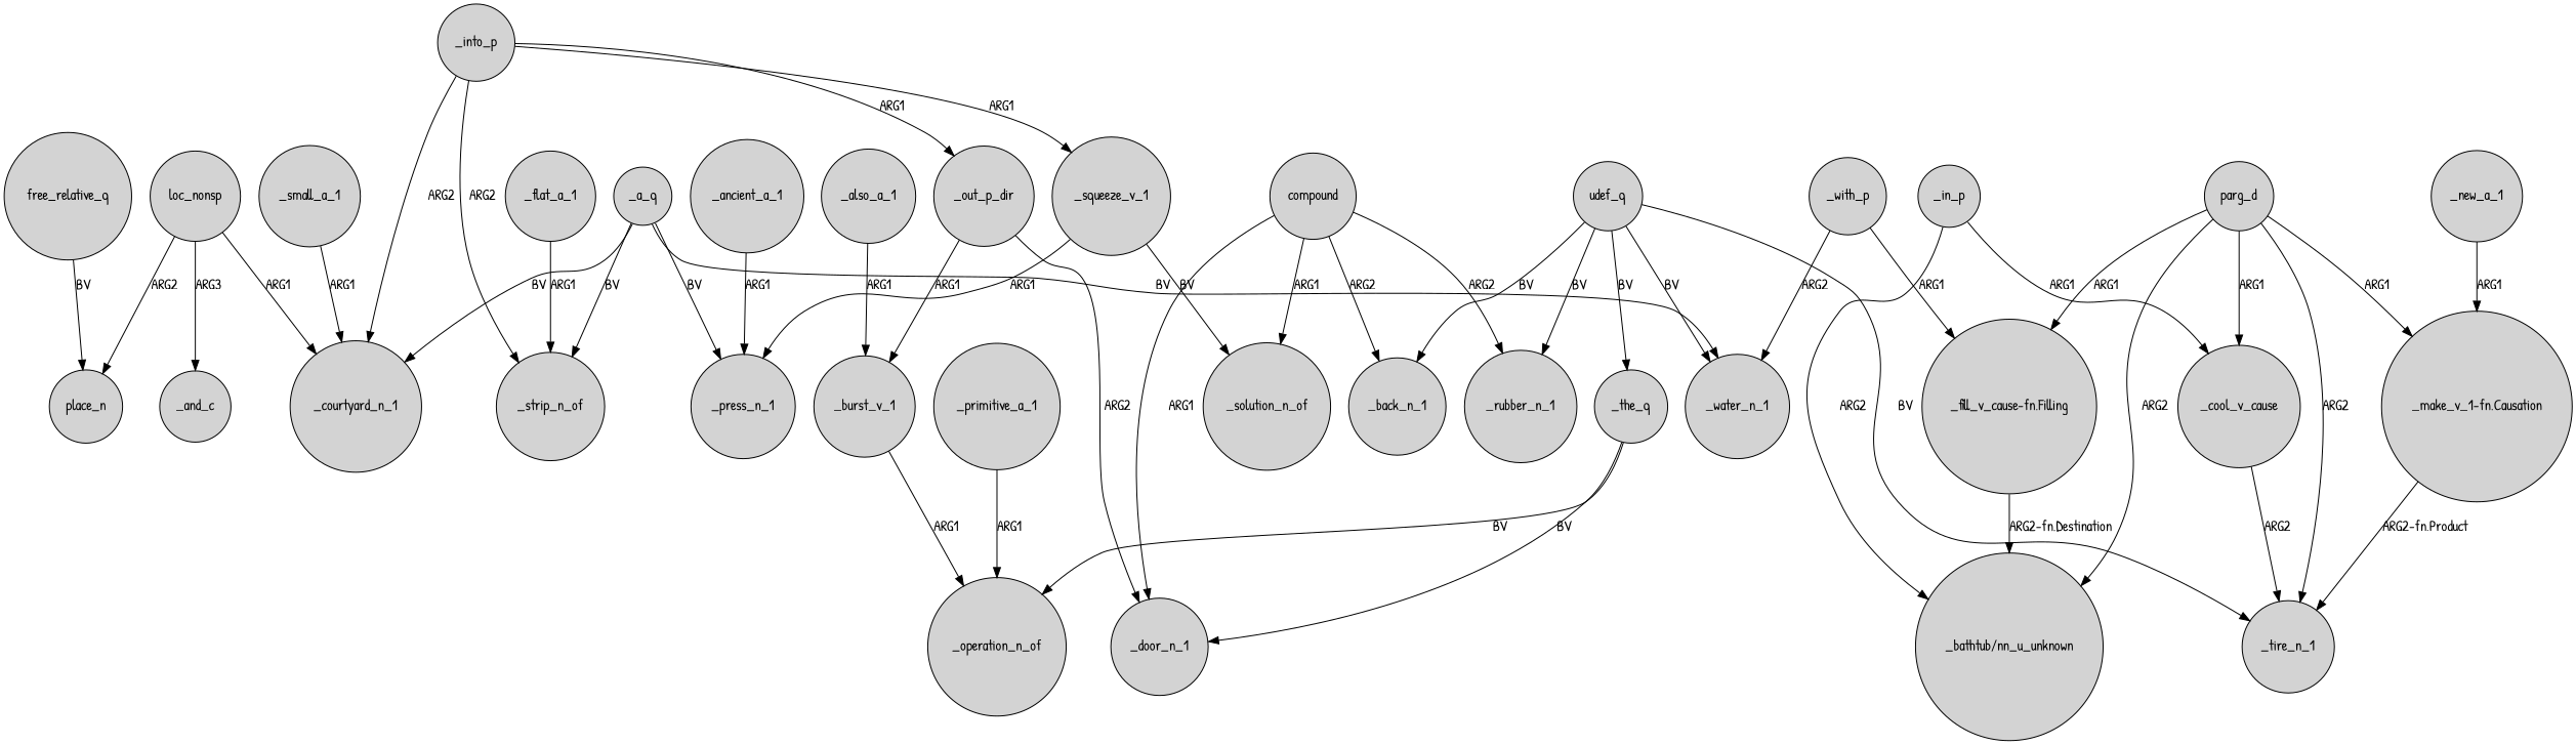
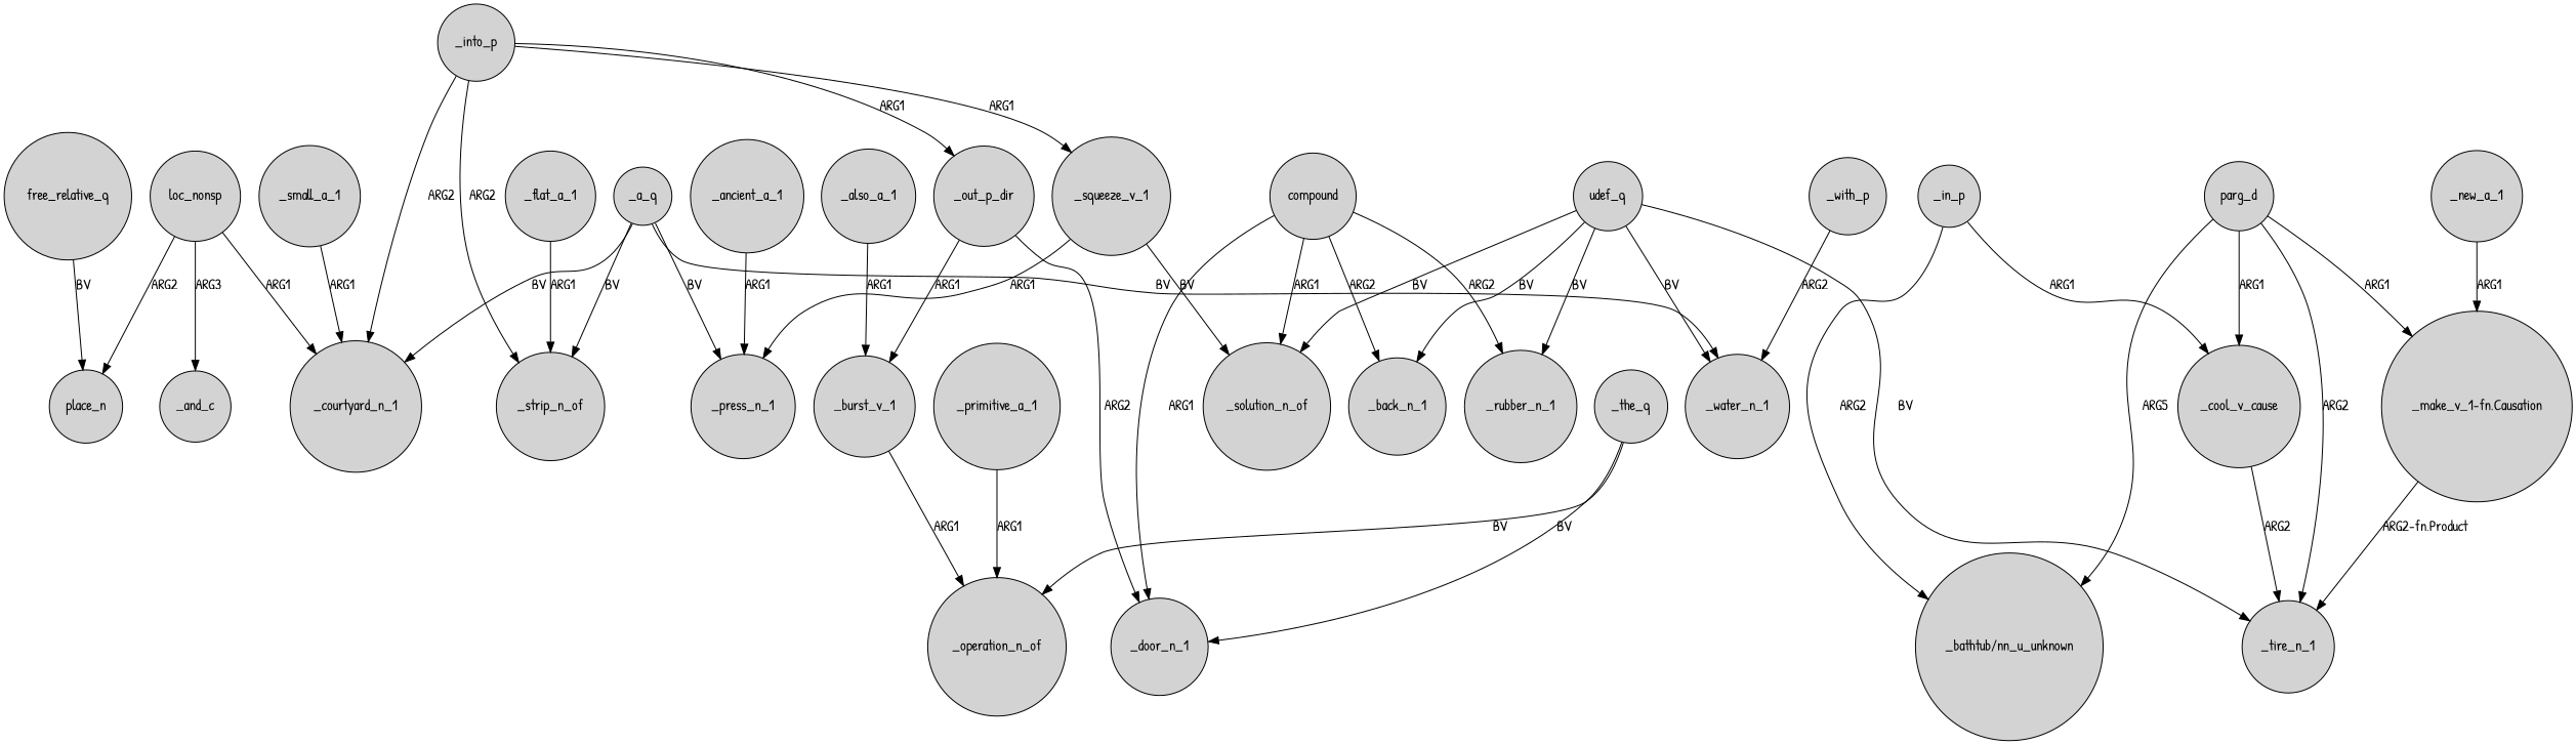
  digraph {
    fontname="Patrick Hand"
    node [fontname="Patrick Hand" shape=circle style=filled]
    edge [fontname="Patrick Hand"]
    loc_nonsp
    _and_c
    _courtyard_n_1
    place_n
    _squeeze_v_1
    _press_n_1
    _solution_n_of
    parg_d
    _cool_v_cause
    "_make_v_1-fn.Causation"
    "_bathtub/nn_u_unknown"
-   "_fill_v_cause-fn.Filling"
    _tire_n_1
    _burst_v_1
    _operation_n_of
    compound
    _rubber_n_1
    _door_n_1
    _back_n_1
    _out_p_dir
    _the_q
    udef_q
    _water_n_1
    _new_a_1
    _into_p
    _strip_n_of
    _a_q
    _ancient_a_1
    _with_p
    _in_p
    _small_a_1
    _also_a_1
    _flat_a_1
    free_relative_q
    _primitive_a_1
    loc_nonsp -> _and_c [label=ARG3]
    loc_nonsp -> _courtyard_n_1 [label=ARG1]
    loc_nonsp -> place_n [label=ARG2]
    _squeeze_v_1 -> _press_n_1 [label=ARG1]
    _squeeze_v_1 -> _solution_n_of [label=BV]
    parg_d -> _cool_v_cause [label=ARG1]
    parg_d -> "_make_v_1-fn.Causation" [label=ARG1]
-   parg_d -> "_bathtub/nn_u_unknown" [label=ARG2]
-   parg_d -> "_fill_v_cause-fn.Filling" [label=ARG1]
+   parg_d -> "_bathtub/nn_u_unknown" [label=ARG5]
    parg_d -> _tire_n_1 [label=ARG2]
    _cool_v_cause -> _tire_n_1 [label=ARG2]
    "_make_v_1-fn.Causation" -> _tire_n_1 [label="ARG2-fn.Product"]
-   "_fill_v_cause-fn.Filling" -> "_bathtub/nn_u_unknown" [label="ARG2-fn.Destination"]
    _burst_v_1 -> _operation_n_of [label=ARG1]
    compound -> _solution_n_of [label=ARG1]
    compound -> _rubber_n_1 [label=ARG2]
    compound -> _door_n_1 [label=ARG1]
    compound -> _back_n_1 [label=ARG2]
    _out_p_dir -> _burst_v_1 [label=ARG1]
    _out_p_dir -> _door_n_1 [label=ARG2]
    _the_q -> _operation_n_of [label=BV]
    _the_q -> _door_n_1 [label=BV]
-   udef_q -> _the_q [label=BV]
+   udef_q -> _solution_n_of [label=BV]
    udef_q -> _tire_n_1 [label=BV]
    udef_q -> _rubber_n_1 [label=BV]
    udef_q -> _back_n_1 [label=BV]
    udef_q -> _water_n_1 [label=BV]
    _new_a_1 -> "_make_v_1-fn.Causation" [label=ARG1]
    _into_p -> _courtyard_n_1 [label=ARG2]
    _into_p -> _squeeze_v_1 [label=ARG1]
    _into_p -> _out_p_dir [label=ARG1]
    _into_p -> _strip_n_of [label=ARG2]
    _a_q -> _courtyard_n_1 [label=BV]
    _a_q -> _press_n_1 [label=BV]
    _a_q -> _water_n_1 [label=BV]
    _a_q -> _strip_n_of [label=BV]
    _ancient_a_1 -> _press_n_1 [label=ARG1]
-   _with_p -> "_fill_v_cause-fn.Filling" [label=ARG1]
    _with_p -> _water_n_1 [label=ARG2]
    _in_p -> _cool_v_cause [label=ARG1]
    _in_p -> "_bathtub/nn_u_unknown" [label=ARG2]
    _small_a_1 -> _courtyard_n_1 [label=ARG1]
    _also_a_1 -> _burst_v_1 [label=ARG1]
    _flat_a_1 -> _strip_n_of [label=ARG1]
    free_relative_q -> place_n [label=BV]
    _primitive_a_1 -> _operation_n_of [label=ARG1]
  }
